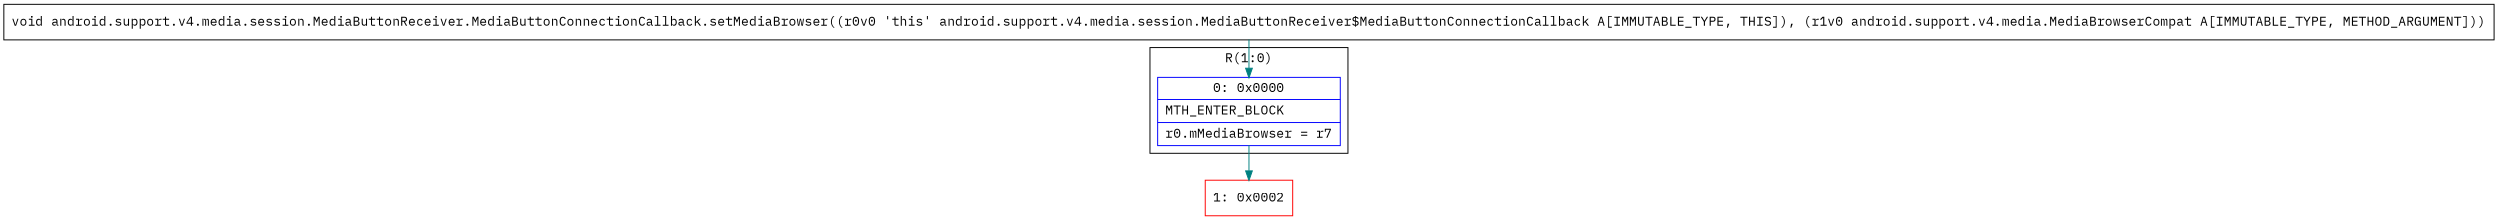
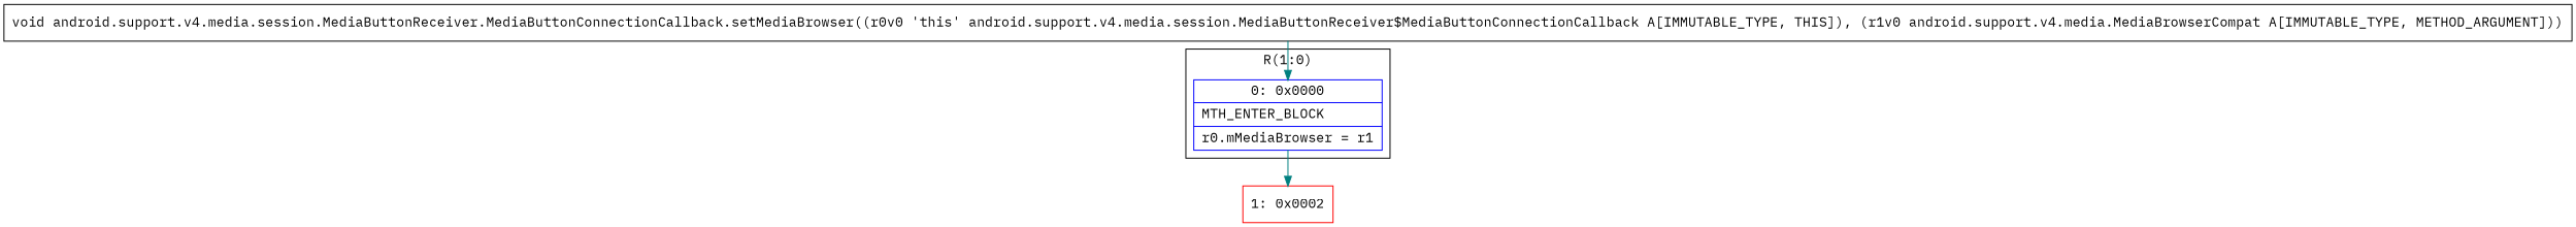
  digraph {
    fontname="IBM Plex Mono"
    node [shape=record fontname="IBM Plex Mono"]
    edge [color=teal fontname="IBM Plex Mono"]
-   n1 [color=blue label="{0\:\ 0x0000|MTH_ENTER_BLOCK\l|r0.mMediaBrowser = r7\l}"]
+   n1 [color=blue label="{0\:\ 0x0000|MTH_ENTER_BLOCK\l|r0.mMediaBrowser = r1\l}"]
    n2 [color=red label="{1\:\ 0x0002}"]
    n3 [label="{void android.support.v4.media.session.MediaButtonReceiver.MediaButtonConnectionCallback.setMediaBrowser((r0v0 'this' android.support.v4.media.session.MediaButtonReceiver$MediaButtonConnectionCallback A[IMMUTABLE_TYPE, THIS]), (r1v0 android.support.v4.media.MediaBrowserCompat A[IMMUTABLE_TYPE, METHOD_ARGUMENT])) }"]
    subgraph cluster_1 {
      label="R(1:0)"
      n1
    }
    n1 -> n2
    n3 -> n1
  }
